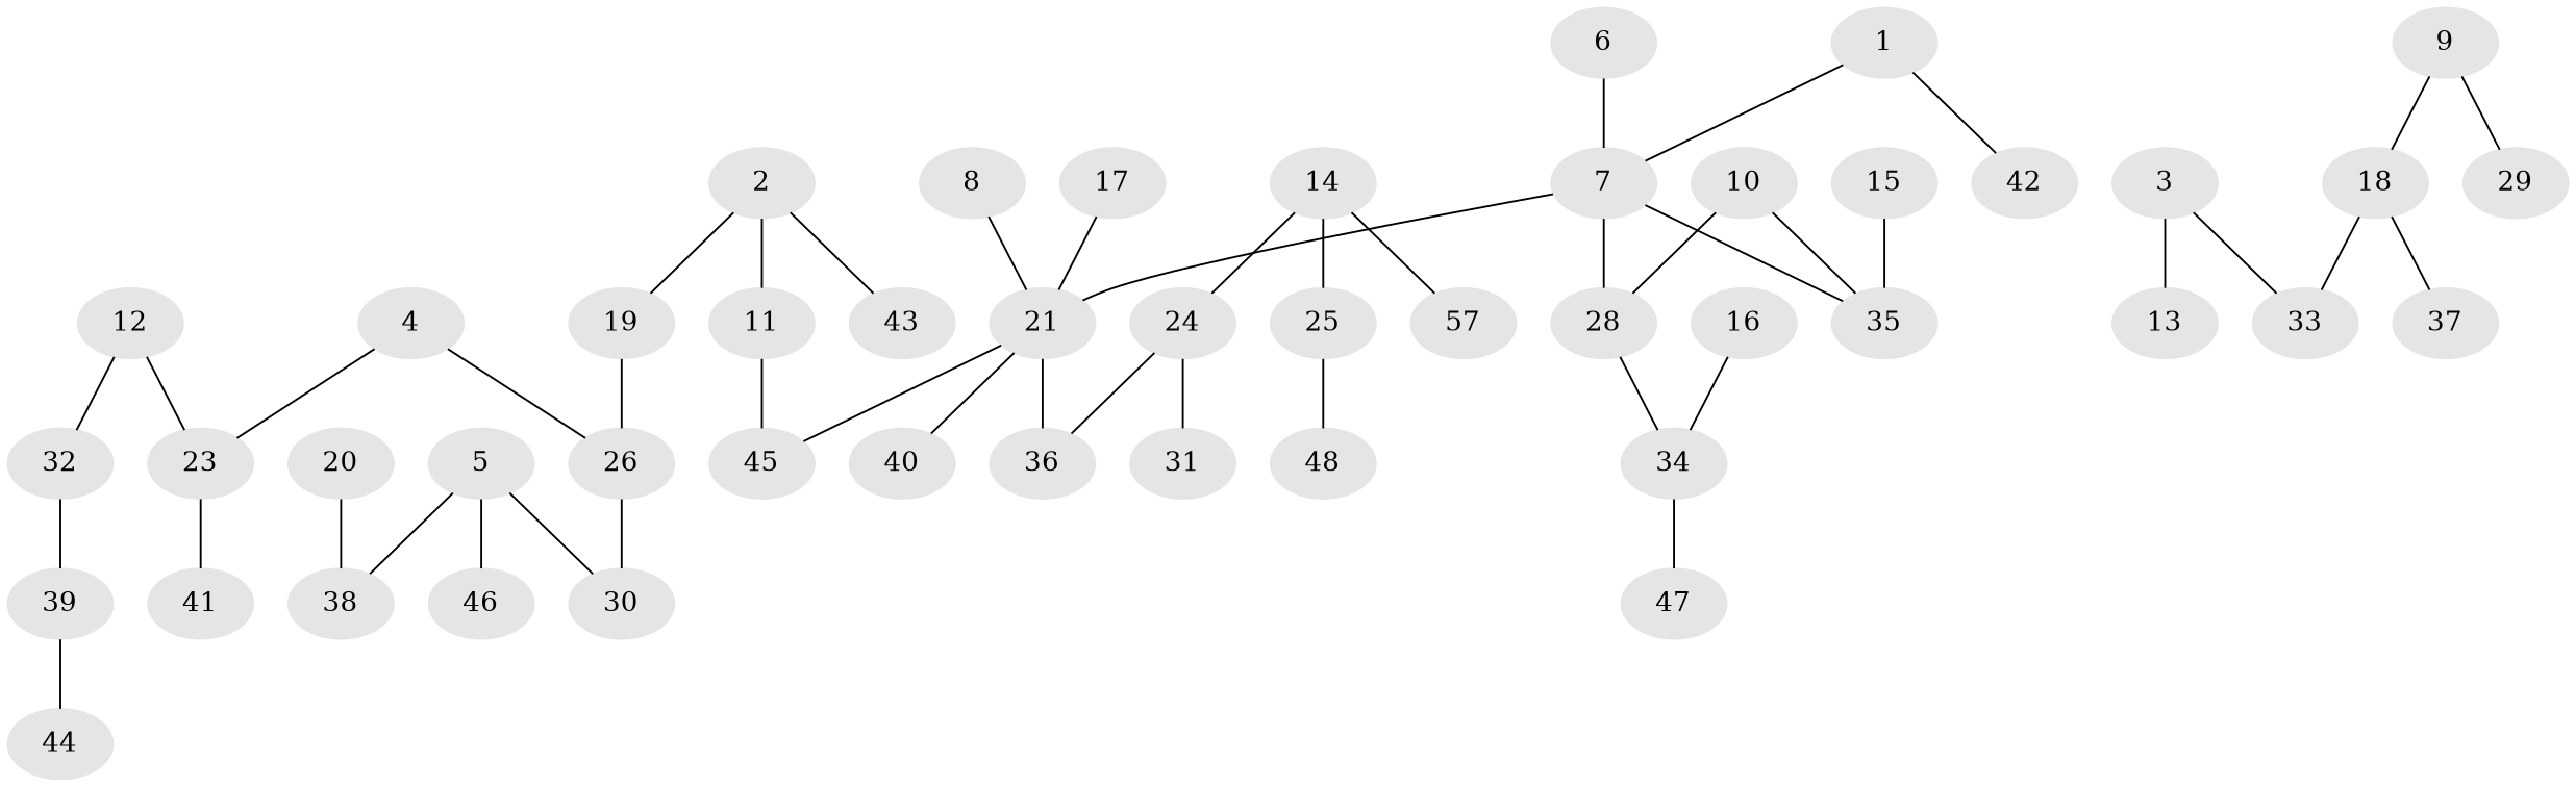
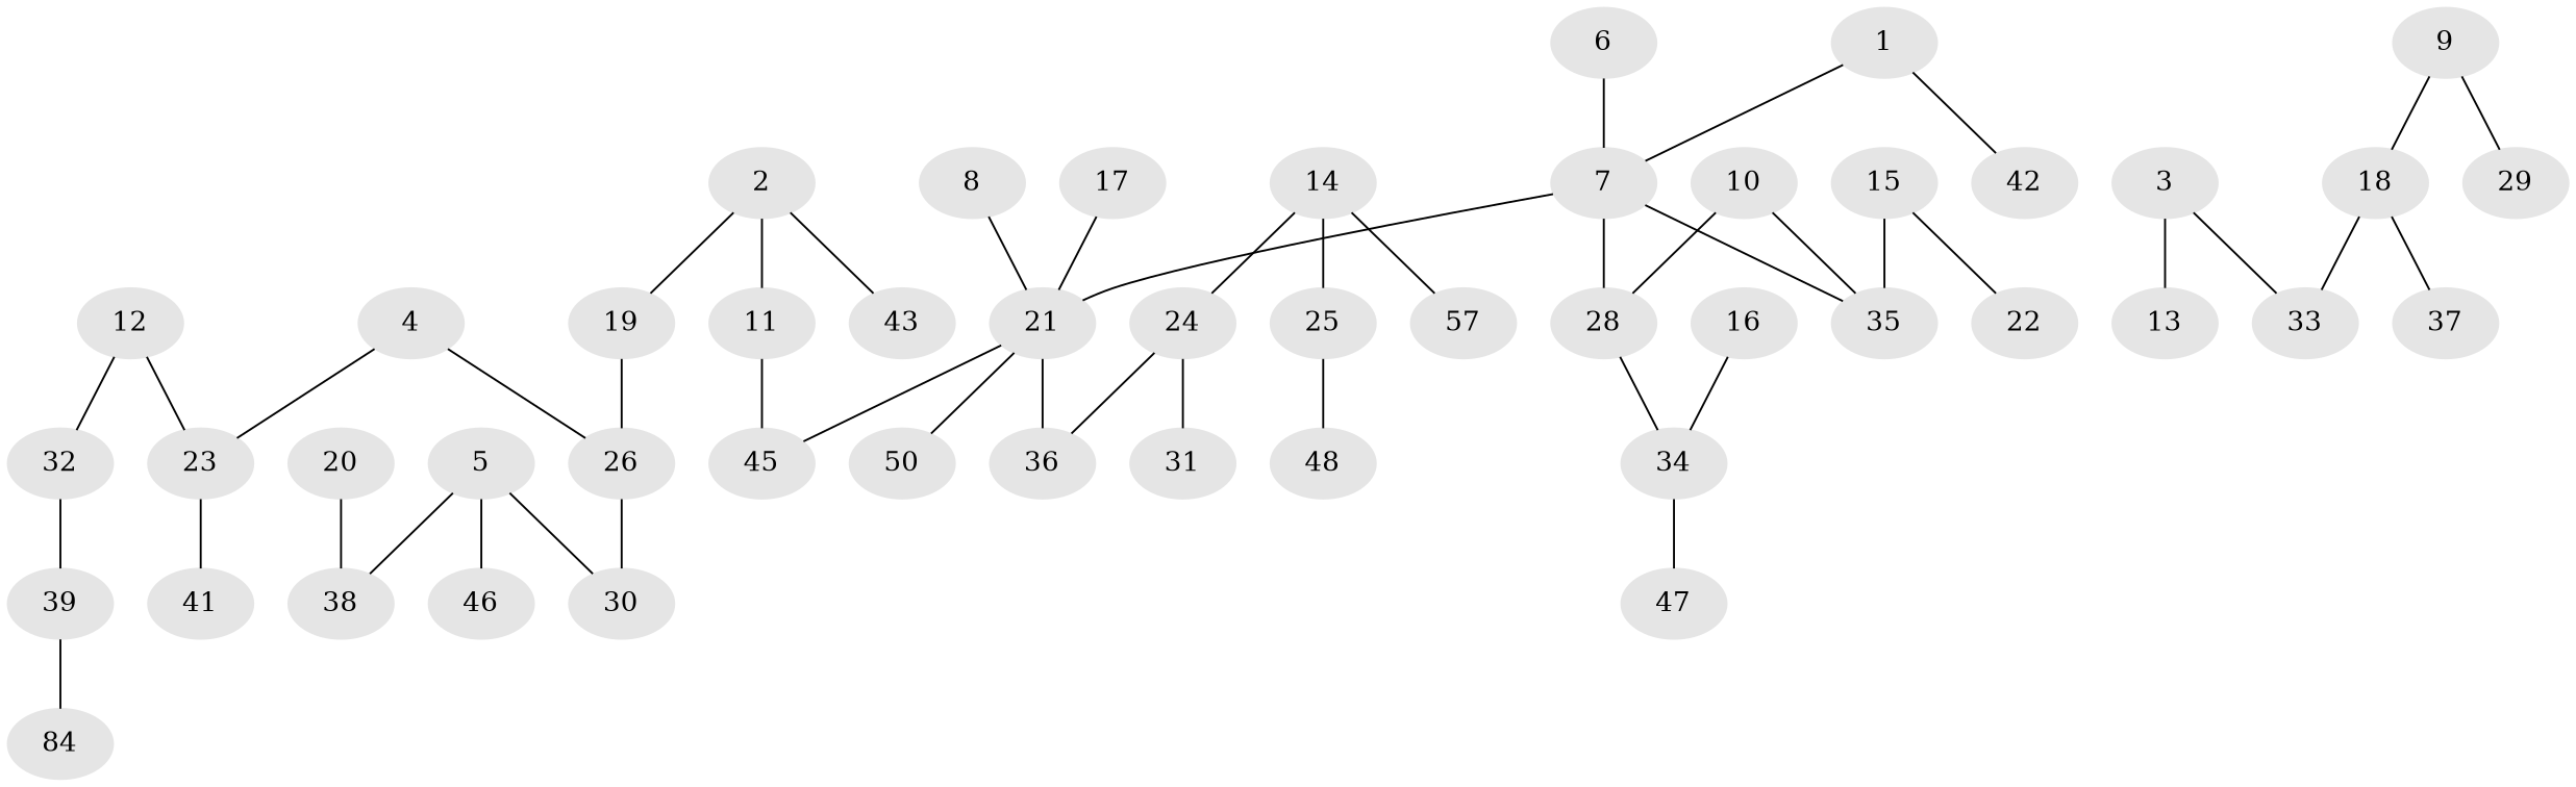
  graph {
    node [color=gray90 style=filled]
    edge [weight=1.0]
    1
    7
    42
    21
    28
    35
    2
    11
    19
    43
    45
    26
    3
    13
    33
    4
    23
    41
    30
    5
    38
    46
    6
    36
-   40
+   40 [label=50]
    34
    8
    9
    18
    29
    37
    10
    12
    32
    39
    14
    24
    25
    n39 [label=57]
    31
    48
    15
+   22
    16
    47
    17
    20
-   44
+   44 [label=84]
    1 -- 7
    1 -- 42
    7 -- 21
    7 -- 28
    7 -- 35
    21 -- 45
    21 -- 36
    21 -- 40
    28 -- 34
    2 -- 11
    2 -- 19
    2 -- 43
    11 -- 45
    19 -- 26
    26 -- 30
    3 -- 13
    3 -- 33
    4 -- 26
    4 -- 23
    23 -- 41
    5 -- 30
    5 -- 38
    5 -- 46
    6 -- 7
    34 -- 47
    8 -- 21
    9 -- 18
    9 -- 29
    18 -- 33
    18 -- 37
    10 -- 28
    10 -- 35
    12 -- 23
    12 -- 32
    32 -- 39
    39 -- 44
    14 -- 24
    14 -- 25
    14 -- n39
    24 -- 36
    24 -- 31
    25 -- 48
    15 -- 35
+   15 -- 22
    16 -- 34
    17 -- 21
    20 -- 38
  }
